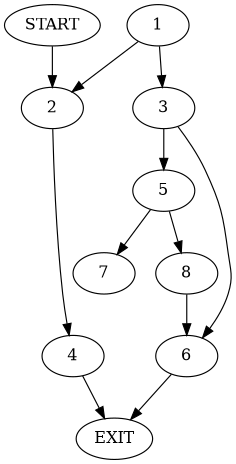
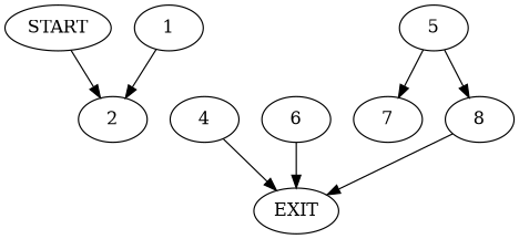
  digraph {
    n1 [label=START]
    2
    1
-   3
    n5 [label=EXIT]
    4
    5
    6
    7
    8
    n1 -> 2
-   2 -> 4
    1 -> 2
-   1 -> 3
-   3 -> 5
-   3 -> 6
    4 -> n5
    5 -> 7
    5 -> 8
    6 -> n5
-   8 -> 6
+   8 -> n5
  }
